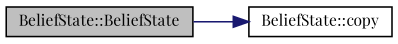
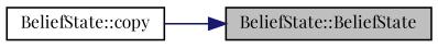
  digraph {
    rankdir=LR
    fontname="Playfair Display"
    node [color=black fontname="Playfair Display" fontsize=10 shape=record style=filled]
    n1 [fillcolor=grey75 fontcolor=black height=0.2 label="BeliefState::BeliefState" width=0.4]
    n2 [fillcolor=white height=0.2 label="BeliefState::copy" width=0.4]
-   n1 -> n2 [color=midnightblue fontname="Playfair Display" fontsize=10 labelfontname=Helvetica labelfontsize=10 style=solid]
+   n2 -> n1 [color=midnightblue fontname="Playfair Display" fontsize=10 labelfontname=Helvetica labelfontsize=10 style=solid]
  }
